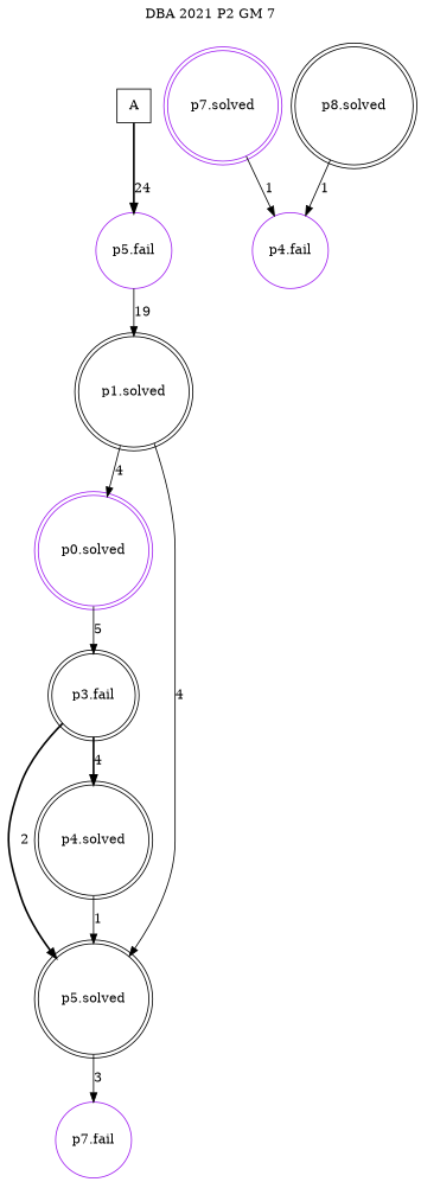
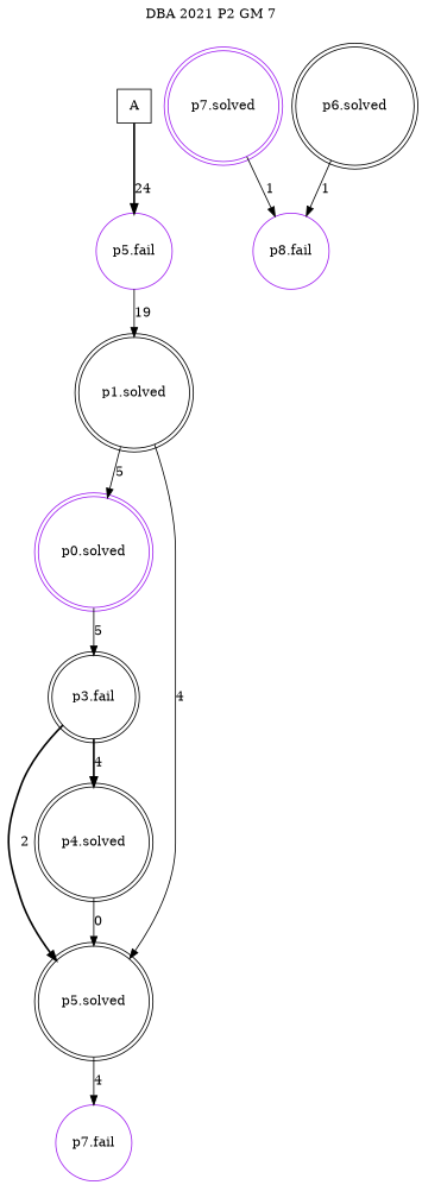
  digraph {
    label=" DBA 2021 P2 GM 7 "
    labelloc=tl
    rankdir=TB
    node [color=black shape=doublecircle]
    edge [style=solid]
    n1 [label=A shape=square]
    n2 [color=purple label="p5.fail" shape=circle]
    n3 [label="p1.solved"]
    n4 [color=purple label="p0.solved"]
    n5 [label="p5.solved"]
    n6 [label="p3.fail"]
    n7 [color=purple label="p7.fail" shape=circle]
    n8 [label="p4.solved"]
    n9 [color=purple label="p7.solved"]
-   n10 [color=purple label="p4.fail" shape=circle]
-   n11 [label="p8.solved"]
+   n10 [color=purple label="p8.fail" shape=circle]
+   n11 [label="p6.solved"]
    n1 -> n2 [label=24 style=bold]
    n2 -> n3 [label=19]
-   n3 -> n4 [label=4]
+   n3 -> n4 [label=5]
    n3 -> n5 [label=4]
    n4 -> n6 [label=5]
-   n5 -> n7 [label=3]
+   n5 -> n7 [label=4]
    n6 -> n5 [label=2 style=bold]
    n6 -> n8 [label=4 style=bold]
-   n8 -> n5 [label=1]
+   n8 -> n5 [label=0]
    n9 -> n10 [label=1]
    n11 -> n10 [label=1]
  }
